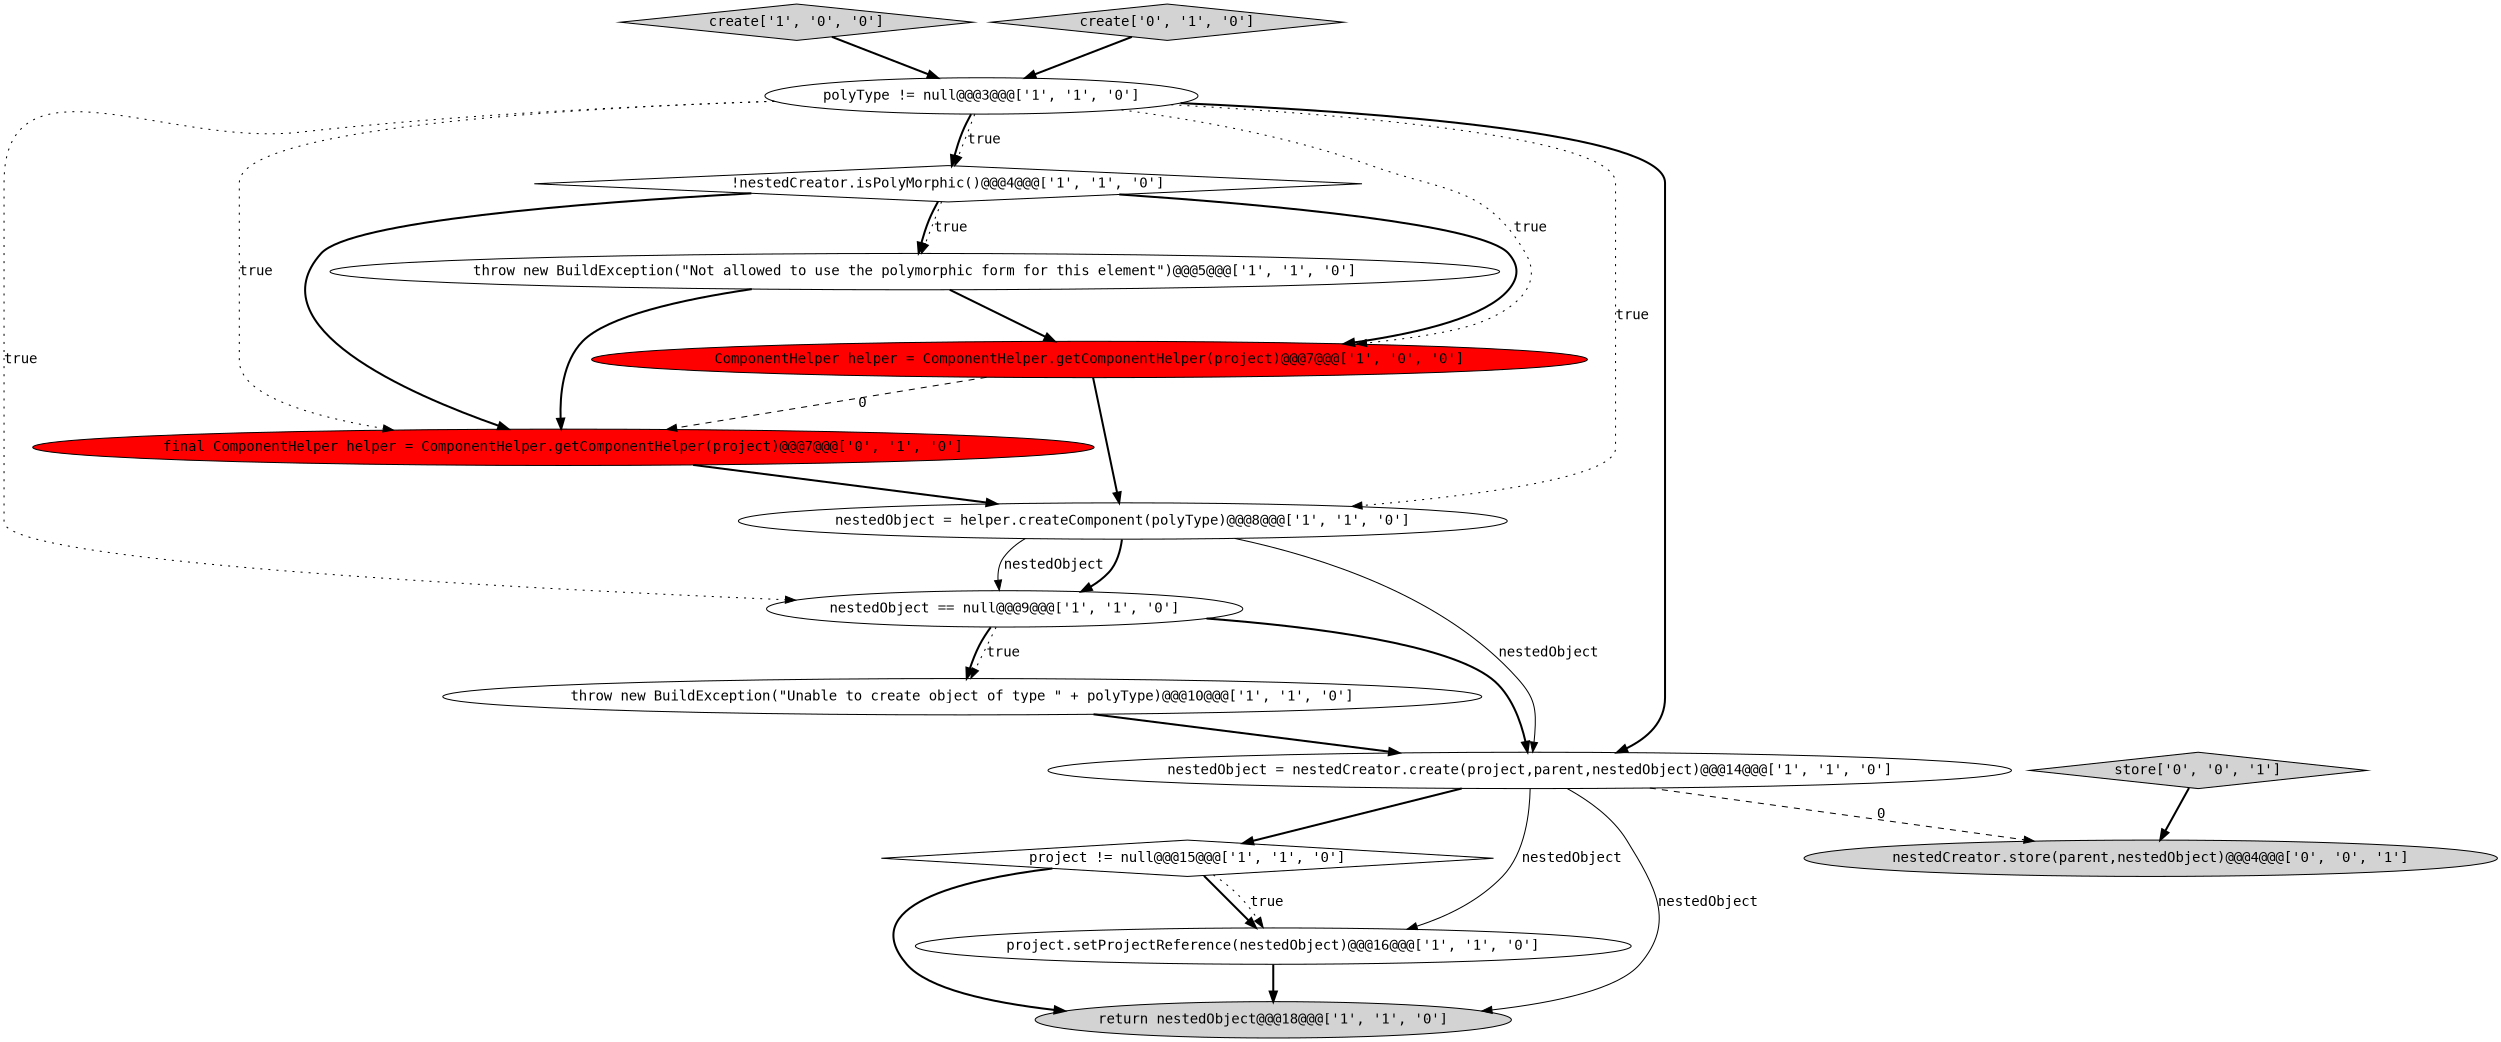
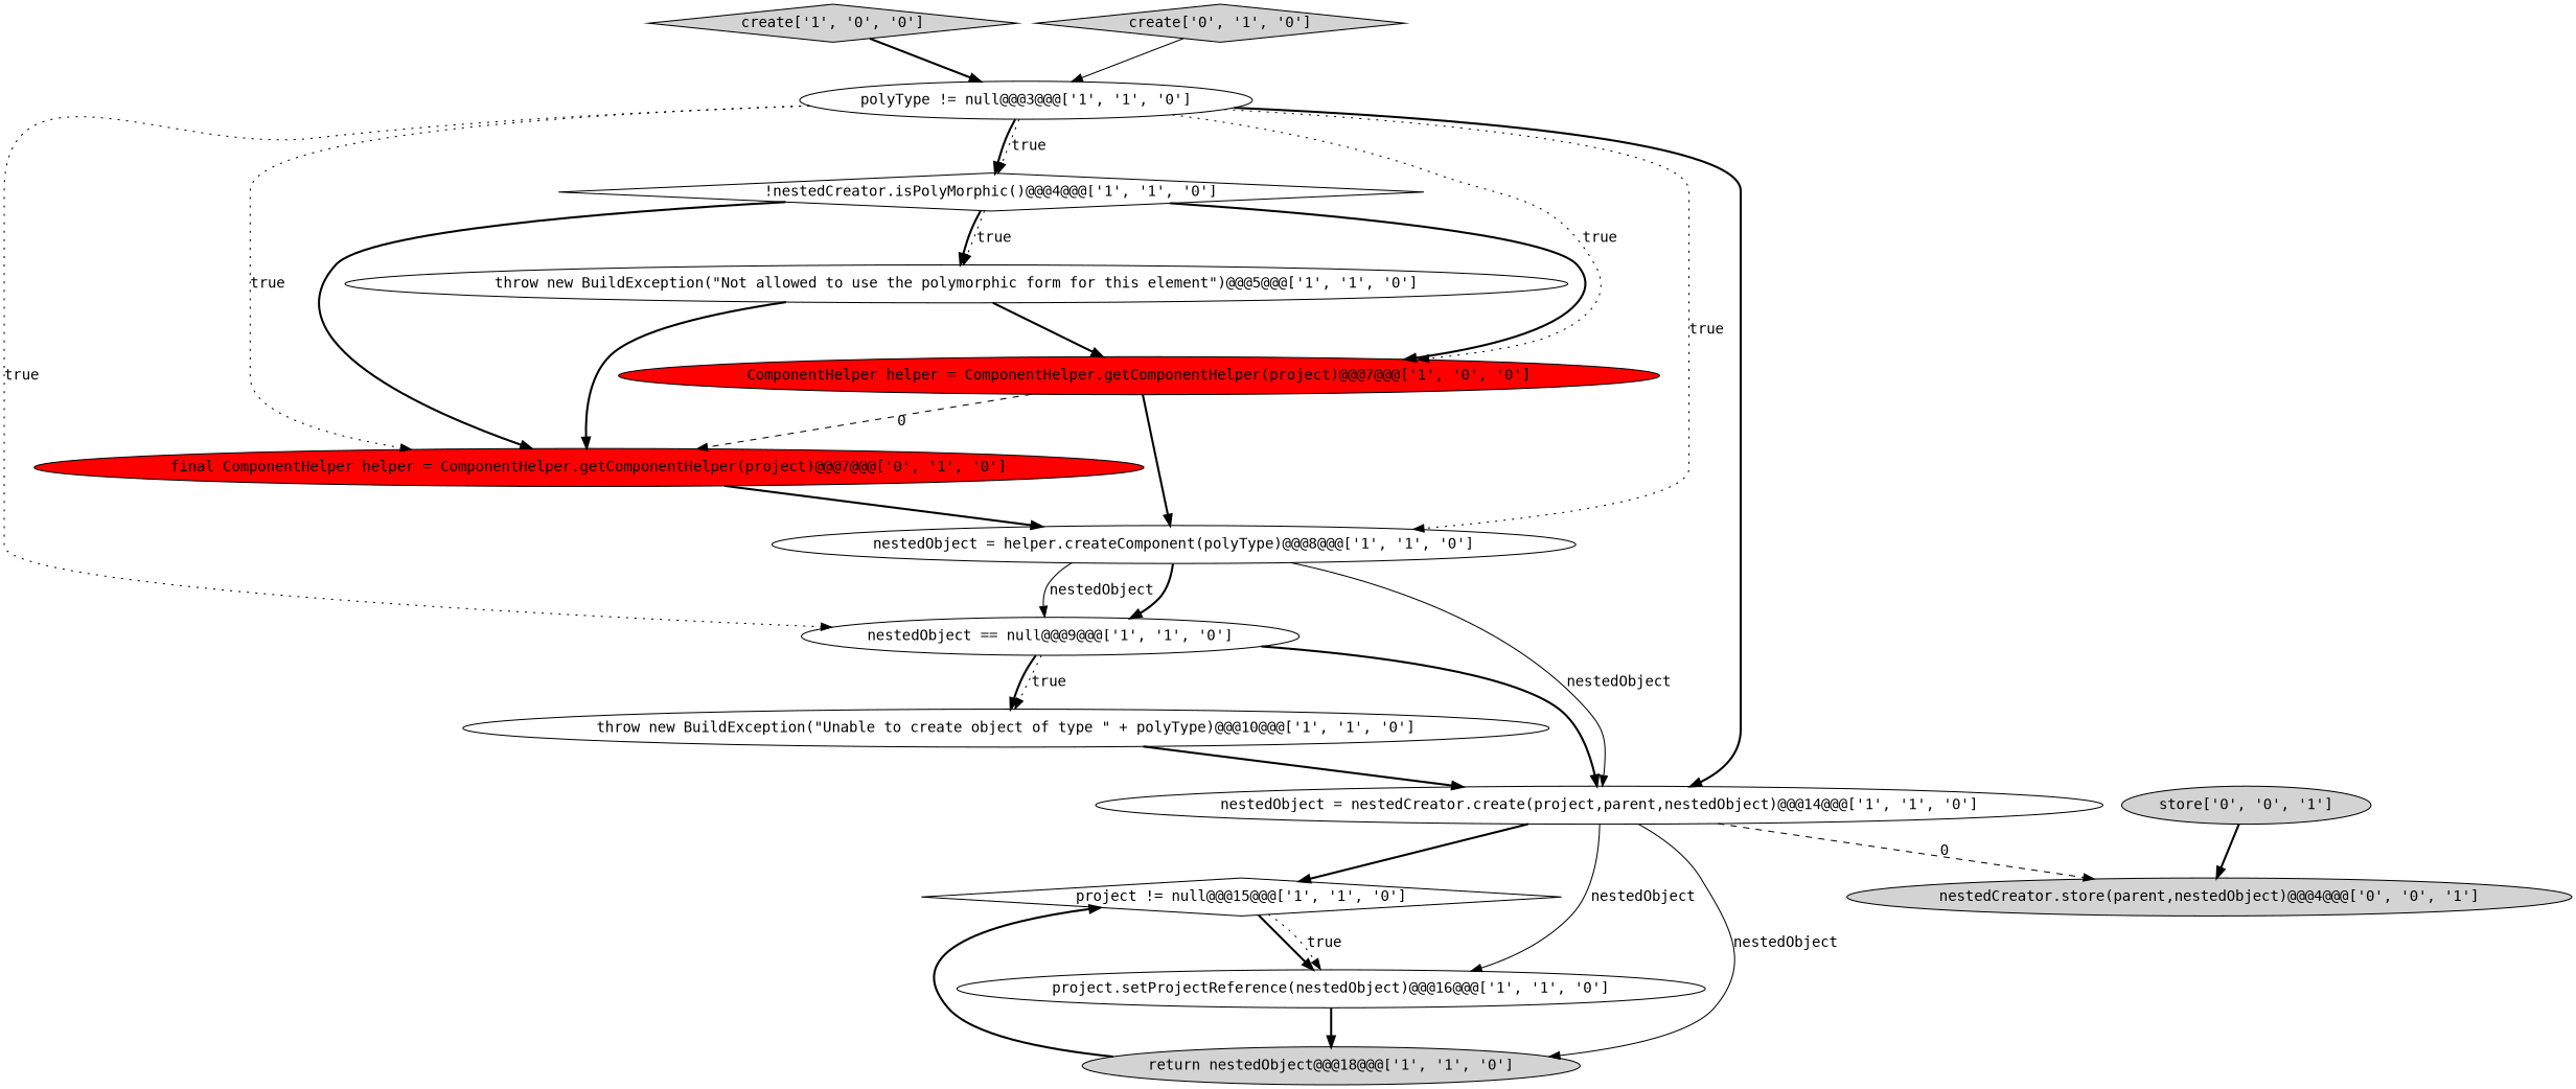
  digraph {
    fontname="DejaVu Sans Mono"
    node [fillcolor=white fontname="DejaVu Sans Mono" shape=ellipse style=filled]
    edge [fontname="DejaVu Sans Mono" style=bold]
    n1 [fillcolor=red label="final ComponentHelper helper = ComponentHelper.getComponentHelper(project)@@@7@@@['0', '1', '0']"]
    n2 [label="nestedObject = helper.createComponent(polyType)@@@8@@@['1', '1', '0']"]
    n3 [label="nestedObject = nestedCreator.create(project,parent,nestedObject)@@@14@@@['1', '1', '0']"]
    n4 [label="nestedObject == null@@@9@@@['1', '1', '0']"]
    n5 [label="project != null@@@15@@@['1', '1', '0']" shape=diamond]
    n6 [fillcolor=lightgray label="nestedCreator.store(parent,nestedObject)@@@4@@@['0', '0', '1']"]
    n7 [label="project.setProjectReference(nestedObject)@@@16@@@['1', '1', '0']"]
    n8 [fillcolor=lightgray label="return nestedObject@@@18@@@['1', '1', '0']"]
    n9 [label="throw new BuildException(\"Unable to create object of type \" + polyType)@@@10@@@['1', '1', '0']"]
    n10 [fillcolor=lightgray label="create['1', '0', '0']" shape=diamond]
    n11 [label="polyType != null@@@3@@@['1', '1', '0']"]
    n12 [fillcolor=red label="ComponentHelper helper = ComponentHelper.getComponentHelper(project)@@@7@@@['1', '0', '0']"]
    n13 [label="!nestedCreator.isPolyMorphic()@@@4@@@['1', '1', '0']" shape=diamond]
    n14 [label="throw new BuildException(\"Not allowed to use the polymorphic form for this element\")@@@5@@@['1', '1', '0']"]
    n15 [fillcolor=lightgray label="create['0', '1', '0']" shape=diamond]
-   n16 [fillcolor=lightgray label="store['0', '0', '1']" shape=diamond]
+   n16 [fillcolor=lightgray label="store['0', '0', '1']"]
    n1 -> n2
    n2 -> n3 [label=nestedObject style=solid]
    n2 -> n4
    n2 -> n4 [label=nestedObject style=solid]
    n3 -> n5
    n3 -> n6 [label=0 style=dashed]
    n3 -> n7 [label=nestedObject style=solid]
    n3 -> n8 [label=nestedObject style=solid]
    n4 -> n3
    n4 -> n9 [label=true style=dotted]
    n4 -> n9
    n5 -> n7
    n5 -> n7 [label=true style=dotted]
-   n5 -> n8
+   n8 -> n5
    n7 -> n8
    n9 -> n3
    n10 -> n11
    n11 -> n1 [label=true style=dotted]
    n11 -> n2 [label=true style=dotted]
    n11 -> n3
    n11 -> n4 [label=true style=dotted]
    n11 -> n12 [label=true style=dotted]
    n11 -> n13 [label=true style=dotted]
    n11 -> n13
    n12 -> n1 [label=0 style=dashed]
    n12 -> n2
    n13 -> n1
    n13 -> n12
    n13 -> n14
    n13 -> n14 [label=true style=dotted]
    n14 -> n1
    n14 -> n12
-   n15 -> n11
+   n15 -> n11 [style=solid]
    n16 -> n6
  }
